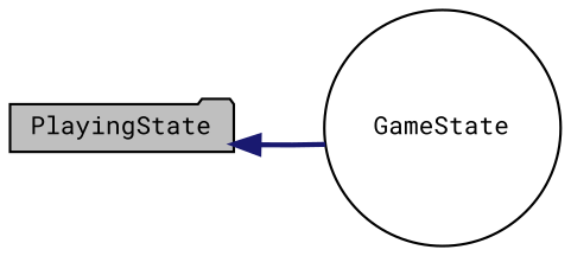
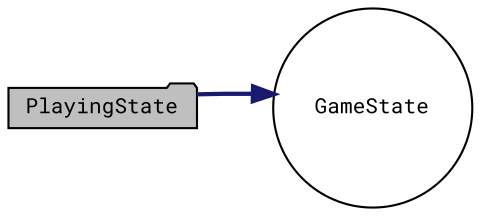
  digraph {
    rankdir=LR
    fontname="Roboto Mono"
    node [color=black fontname="Roboto Mono" fontsize=10 style=filled]
    n1 [fillcolor=grey75 fontcolor=black height=0.2 label=PlayingState shape=folder width=0.4]
    n2 [fillcolor=white height=0.2 label=GameState shape=circle width=0.4]
-   n1 -> n2 [color=midnightblue dir=back fontname="Roboto Mono" fontsize=10 labelfontname=Helvetica labelfontsize=10 style=bold]
+   n2 -> n1 [color=midnightblue dir=back fontname="Roboto Mono" fontsize=10 labelfontname=Helvetica labelfontsize=10 style=bold]
  }
